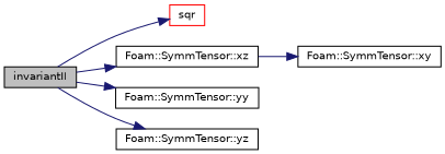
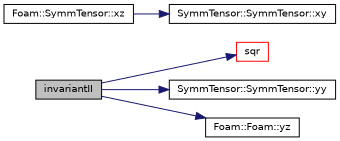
  digraph {
    rankdir=LR
    node [color=black fontname=Helvetica fontsize=10 shape=record]
    edge [color=midnightblue fontname=Helvetica fontsize=10 labelfontname=Helvetica labelfontsize=10 style=solid]
    n1 [fillcolor=grey75 fontcolor=black height=0.2 label=invariantII style=filled width=0.4]
    n2 [color=red height=0.2 label=sqr width=0.4]
    n3 [height=0.2 label="Foam::SymmTensor::xz" width=0.4]
-   n4 [height=0.2 label="Foam::SymmTensor::yy" width=0.4]
-   n5 [height=0.2 label="Foam::SymmTensor::yz" width=0.4]
-   n6 [height=0.2 label="Foam::SymmTensor::xy" width=0.4]
+   n4 [height=0.2 label="SymmTensor::SymmTensor::yy" width=0.4]
+   n5 [height=0.2 label="Foam::Foam::yz" width=0.4]
+   n6 [height=0.2 label="SymmTensor::SymmTensor::xy" width=0.4]
    n1 -> n2
-   n1 -> n3
    n1 -> n4
    n1 -> n5
    n3 -> n6
  }
